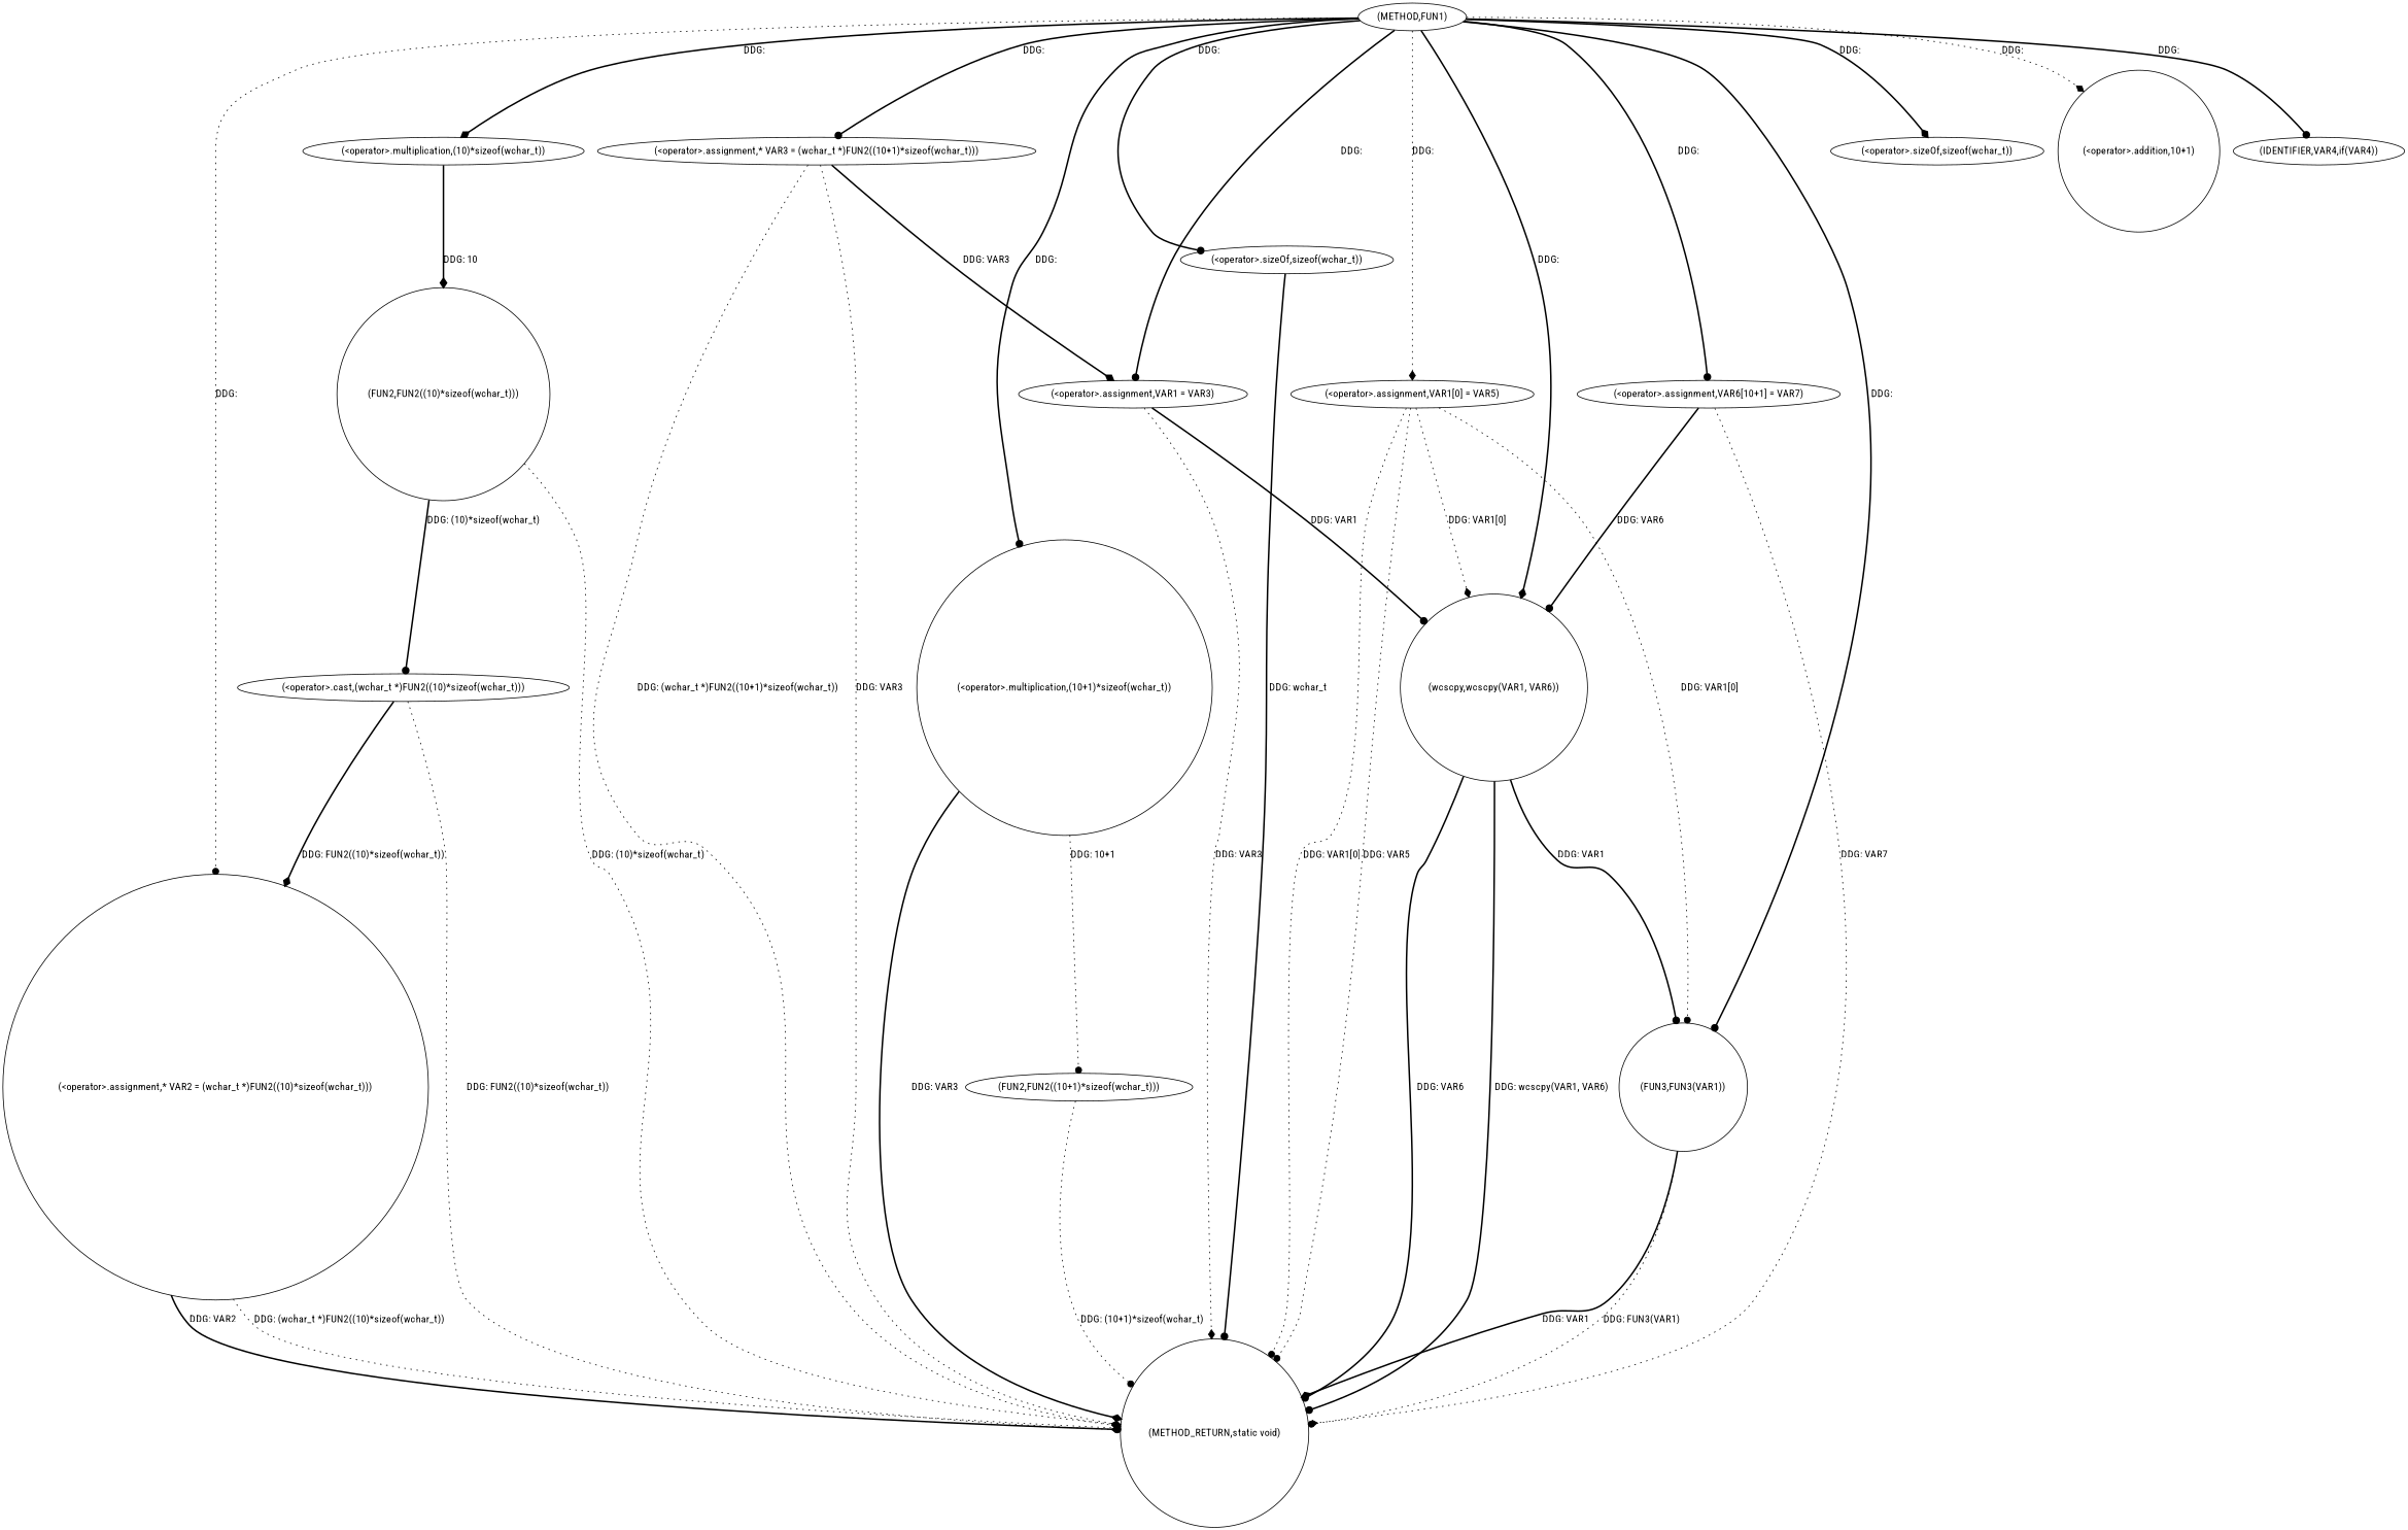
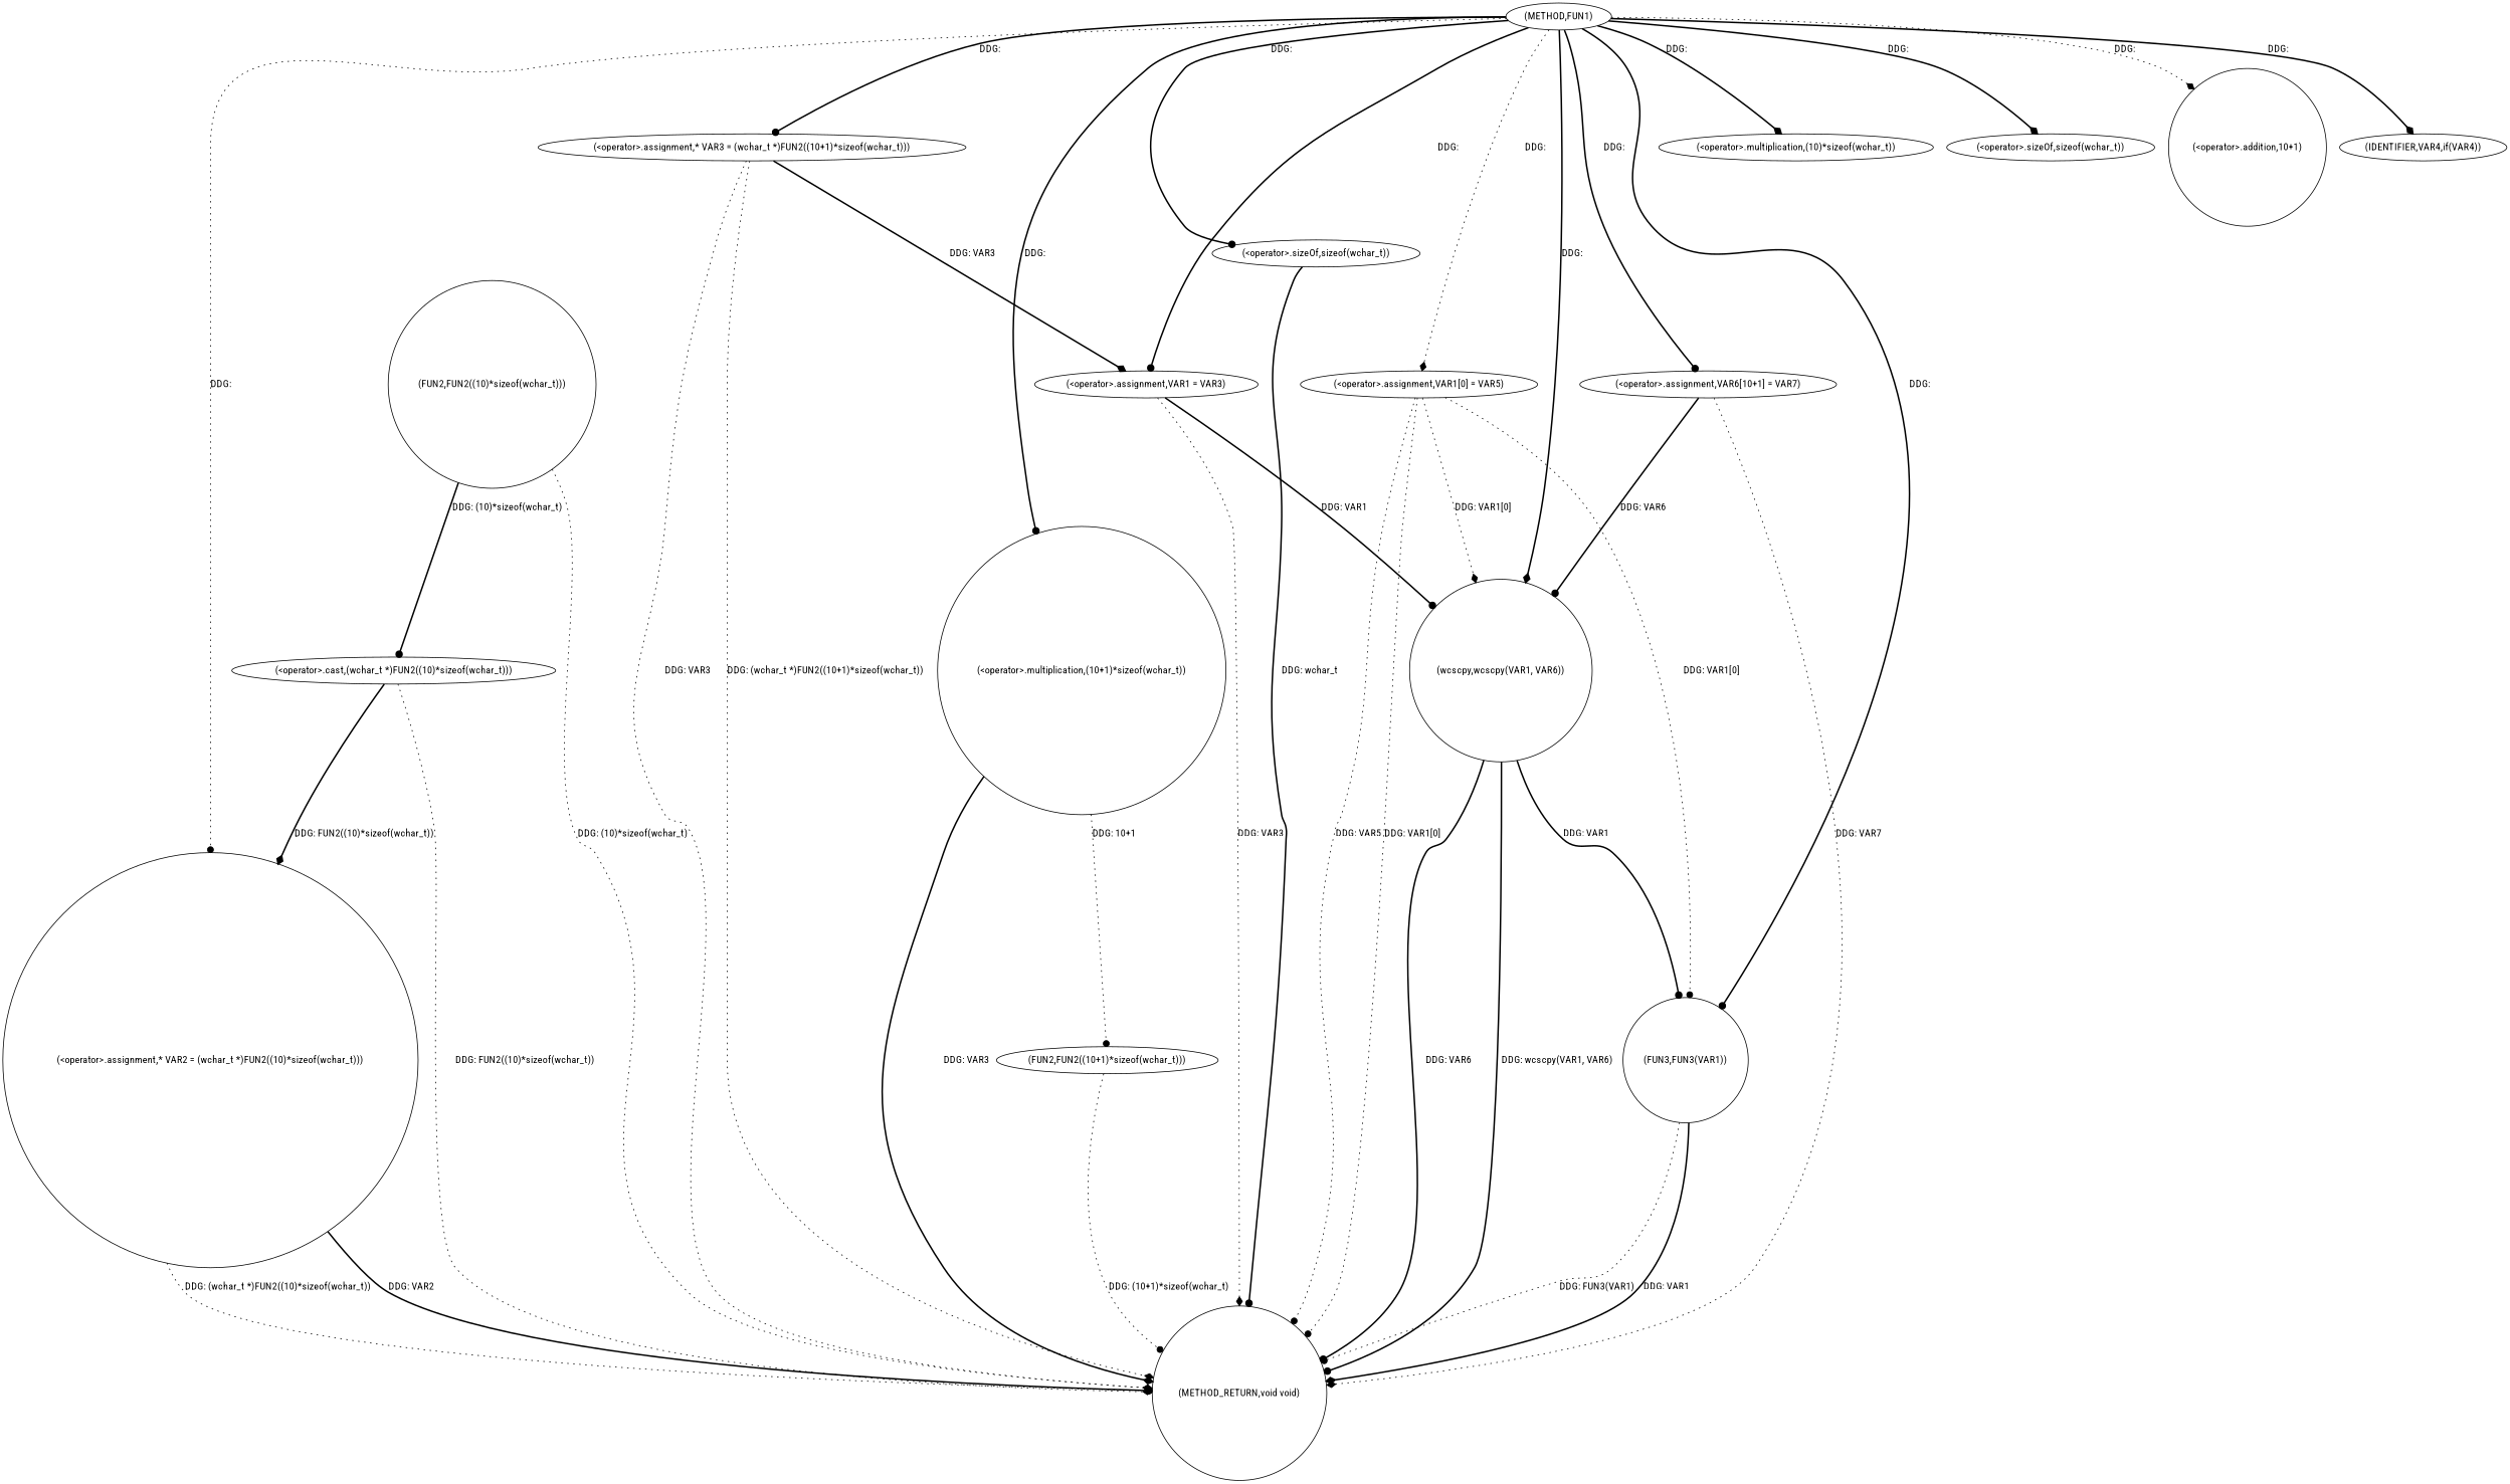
  digraph {
    fontname="Roboto Condensed"
    node [fontname="Roboto Condensed" shape=ellipse]
    edge [arrowhead=dot fontname="Roboto Condensed" style=bold]
    n1 [label="(METHOD,FUN1)"]
    n2 [label="(<operator>.assignment,* VAR2 = (wchar_t *)FUN2((10)*sizeof(wchar_t)))" shape=circle]
    n3 [label="(<operator>.multiplication,(10)*sizeof(wchar_t))"]
    n4 [label="(<operator>.sizeOf,sizeof(wchar_t))"]
    n5 [label="(<operator>.assignment,* VAR3 = (wchar_t *)FUN2((10+1)*sizeof(wchar_t)))"]
    n6 [label="(<operator>.multiplication,(10+1)*sizeof(wchar_t))" shape=circle]
    n7 [label="(<operator>.addition,10+1)" shape=circle]
    n8 [label="(<operator>.sizeOf,sizeof(wchar_t))"]
    n9 [label="(IDENTIFIER,VAR4,if(VAR4))"]
    n10 [label="(<operator>.assignment,VAR1 = VAR3)"]
    n11 [label="(<operator>.assignment,VAR1[0] = VAR5)"]
    n12 [label="(<operator>.assignment,VAR6[10+1] = VAR7)"]
    n13 [label="(wcscpy,wcscpy(VAR1, VAR6))" shape=circle]
    n14 [label="(FUN3,FUN3(VAR1))" shape=circle]
-   n15 [label="(METHOD_RETURN,static void)" shape=circle]
+   n15 [label="(METHOD_RETURN,void void)" shape=circle]
    n16 [label="(FUN2,FUN2((10)*sizeof(wchar_t)))" shape=circle]
    n17 [label="(FUN2,FUN2((10+1)*sizeof(wchar_t)))"]
    n18 [label="(<operator>.cast,(wchar_t *)FUN2((10)*sizeof(wchar_t)))"]
    n1 -> n2 [label="DDG: " style=dotted]
    n1 -> n3 [arrowhead=diamond label="DDG: "]
    n1 -> n4 [arrowhead=diamond label="DDG: "]
    n1 -> n5 [label="DDG: "]
    n1 -> n6 [label="DDG: "]
    n1 -> n7 [arrowhead=diamond label="DDG: " style=dotted]
    n1 -> n8 [label="DDG: "]
-   n1 -> n9 [label="DDG: "]
+   n1 -> n9 [arrowhead=diamond label="DDG: "]
    n1 -> n10 [label="DDG: "]
    n1 -> n11 [arrowhead=diamond label="DDG: " style=dotted]
    n1 -> n12 [label="DDG: "]
    n1 -> n13 [arrowhead=diamond label="DDG: "]
    n1 -> n14 [label="DDG: "]
    n2 -> n15 [label="DDG: VAR2"]
    n2 -> n15 [label="DDG: (wchar_t *)FUN2((10)*sizeof(wchar_t))" style=dotted]
-   n3 -> n16 [arrowhead=diamond label="DDG: 10"]
    n5 -> n10 [arrowhead=diamond label="DDG: VAR3"]
    n5 -> n15 [arrowhead=diamond label="DDG: VAR3" style=dotted]
    n5 -> n15 [arrowhead=diamond label="DDG: (wchar_t *)FUN2((10+1)*sizeof(wchar_t))" style=dotted]
    n6 -> n15 [arrowhead=diamond label="DDG: VAR3"]
    n6 -> n17 [label="DDG: 10+1" style=dotted]
    n8 -> n15 [label="DDG: wchar_t"]
    n10 -> n13 [label="DDG: VAR1"]
    n10 -> n15 [arrowhead=diamond label="DDG: VAR3" style=dotted]
    n11 -> n13 [arrowhead=diamond label="DDG: VAR1[0]" style=dotted]
    n11 -> n14 [label="DDG: VAR1[0]" style=dotted]
    n11 -> n15 [label="DDG: VAR1[0]" style=dotted]
    n11 -> n15 [label="DDG: VAR5" style=dotted]
    n12 -> n13 [label="DDG: VAR6"]
    n12 -> n15 [arrowhead=diamond label="DDG: VAR7" style=dotted]
    n13 -> n14 [label="DDG: VAR1"]
    n13 -> n15 [label="DDG: wcscpy(VAR1, VAR6)"]
    n13 -> n15 [label="DDG: VAR6"]
    n14 -> n15 [label="DDG: FUN3(VAR1)" style=dotted]
    n14 -> n15 [arrowhead=diamond label="DDG: VAR1"]
    n16 -> n15 [arrowhead=diamond label="DDG: (10)*sizeof(wchar_t)" style=dotted]
    n16 -> n18 [label="DDG: (10)*sizeof(wchar_t)"]
    n17 -> n15 [label="DDG: (10+1)*sizeof(wchar_t)" style=dotted]
    n18 -> n2 [arrowhead=diamond label="DDG: FUN2((10)*sizeof(wchar_t))"]
    n18 -> n15 [arrowhead=diamond label="DDG: FUN2((10)*sizeof(wchar_t))" style=dotted]
  }
